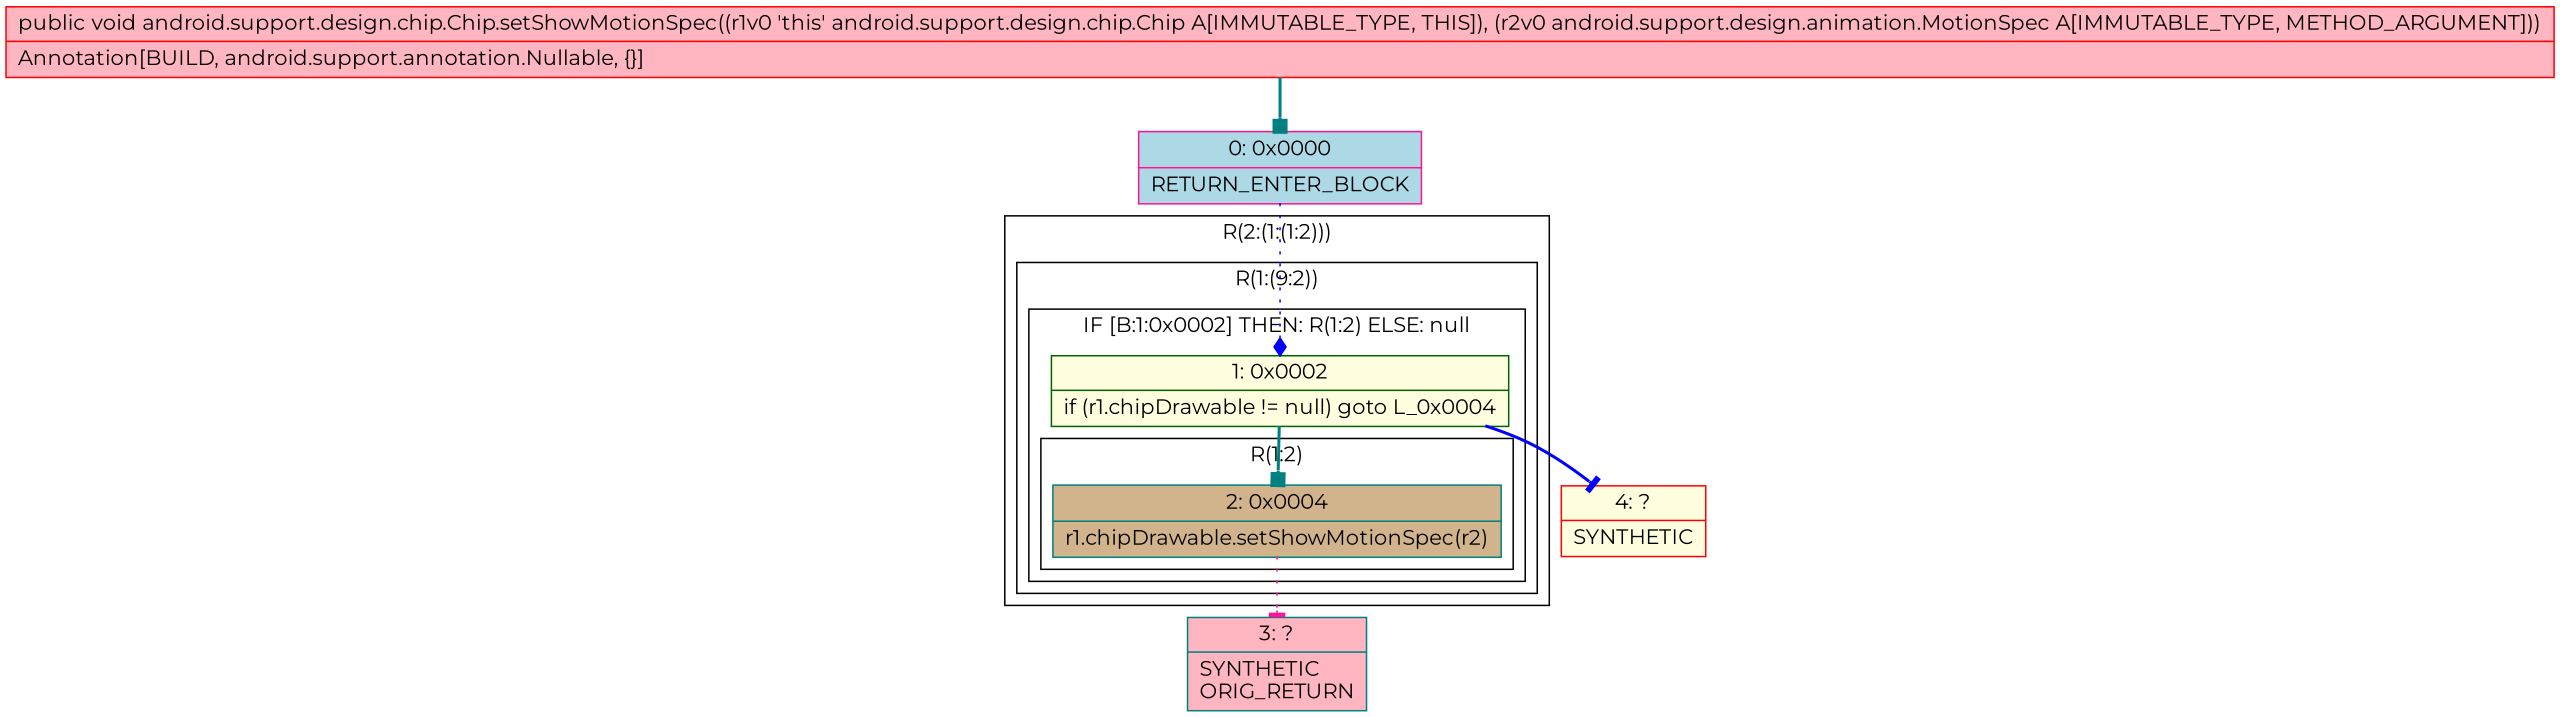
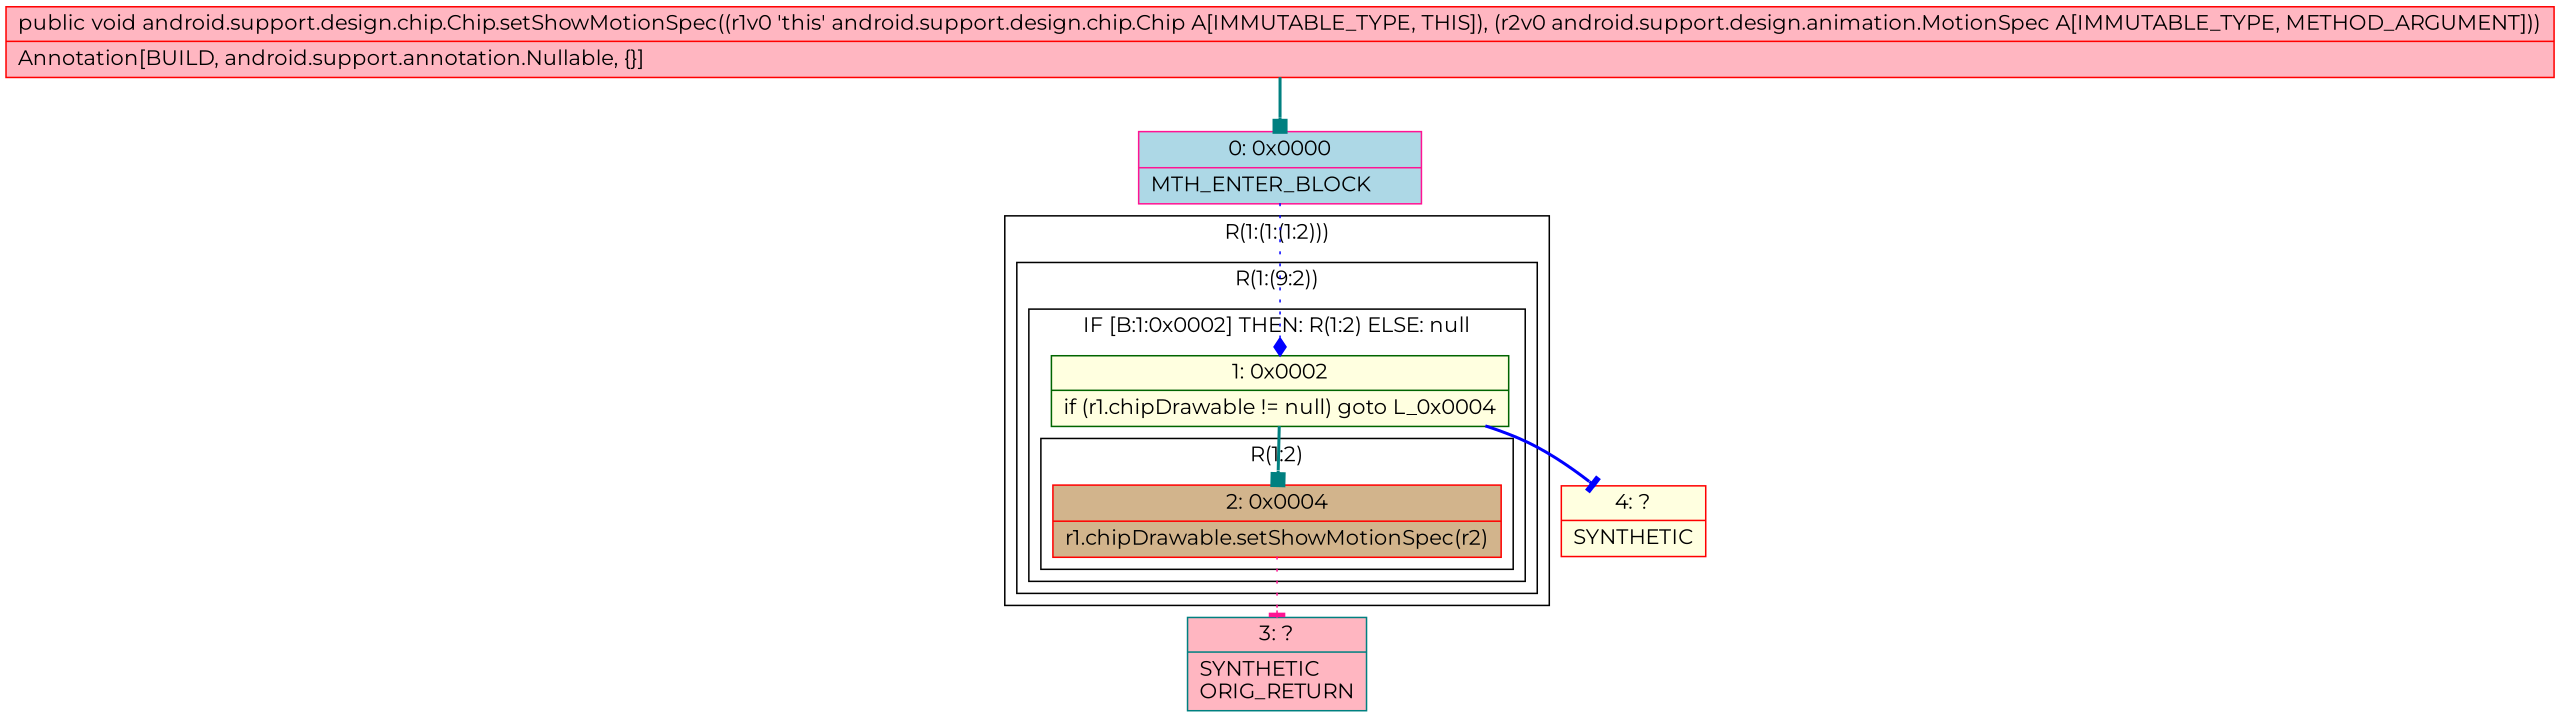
  digraph {
    fontname=Montserrat
    node [color=teal fillcolor=lightyellow fontname=Montserrat shape=record style=filled]
    edge [arrowhead=tee color=teal fontname=Montserrat style=bold]
-   n1 [fillcolor=tan label="{2\:\ 0x0004|r1.chipDrawable.setShowMotionSpec(r2)\l}"]
+   n1 [color=red fillcolor=tan label="{2\:\ 0x0004|r1.chipDrawable.setShowMotionSpec(r2)\l}"]
    n2 [color=darkgreen label="{1\:\ 0x0002|if (r1.chipDrawable != null) goto L_0x0004\l}"]
    n3 [fillcolor=lightpink label="{3\:\ ?|SYNTHETIC\lORIG_RETURN\l}"]
    n4 [color=red label="{4\:\ ?|SYNTHETIC\l}"]
-   n5 [color=deeppink fillcolor=lightblue label="{0\:\ 0x0000|RETURN_ENTER_BLOCK\l}"]
+   n5 [color=deeppink fillcolor=lightblue label="{0\:\ 0x0000|MTH_ENTER_BLOCK\l}"]
    n6 [color=red fillcolor=lightpink label="{public void android.support.design.chip.Chip.setShowMotionSpec((r1v0 'this' android.support.design.chip.Chip A[IMMUTABLE_TYPE, THIS]), (r2v0 android.support.design.animation.MotionSpec A[IMMUTABLE_TYPE, METHOD_ARGUMENT]))  | Annotation[BUILD, android.support.annotation.Nullable, \{\}]\l}"]
    subgraph cluster_1 {
-     label="R(2:(1:(1:2)))"
+     label="R(1:(1:(1:2)))"
      subgraph cluster_2 {
        label="R(1:(9:2))"
        subgraph cluster_3 {
          label="IF [B:1:0x0002] THEN: R(1:2) ELSE: null"
          n2
          subgraph cluster_4 {
            label="R(1:2)"
            n1
          }
        }
      }
    }
    n1 -> n3 [color=deeppink style=dotted]
    n2 -> n1 [arrowhead=box]
    n2 -> n4 [color=blue]
    n5 -> n2 [arrowhead=diamond color=blue style=dotted]
    n6 -> n5 [arrowhead=box]
  }
